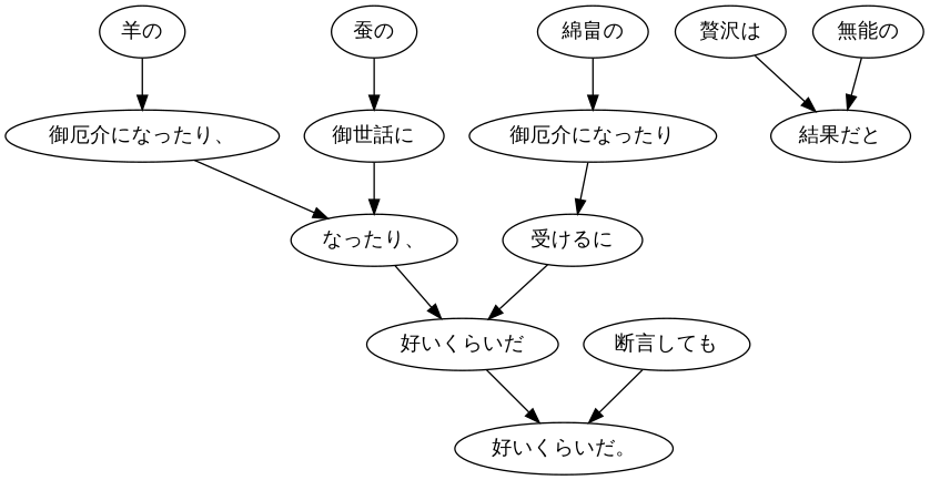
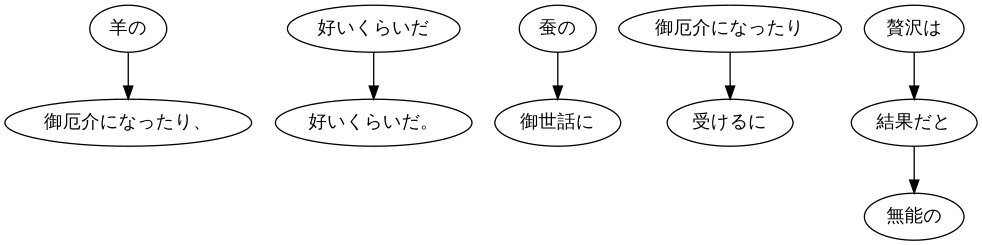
  digraph {
    fontname="Noto Serif"
    node [fontname="Noto Serif"]
    edge [fontname="Noto Serif"]
    n1 [label="羊の"]
    n2 [label="御厄介になったり、"]
-   n3 [label="なったり、"]
    n4 [label="好いくらいだ"]
    n5 [label="蚕の"]
    n6 [label="御世話に"]
    n7 [label="好いくらいだ。"]
-   n8 [label="綿畠の"]
    n9 [label="御厄介になったり"]
    n10 [label="受けるに"]
    n11 [label="贅沢は"]
    n12 [label="結果だと"]
    n13 [label="無能の"]
-   n14 [label="断言しても"]
    n1 -> n2
-   n2 -> n3
-   n3 -> n4
    n4 -> n7
    n5 -> n6
-   n6 -> n3
-   n8 -> n9
    n9 -> n10
-   n10 -> n4
    n11 -> n12
-   n13 -> n12
-   n14 -> n7
+   n12 -> n13
  }
